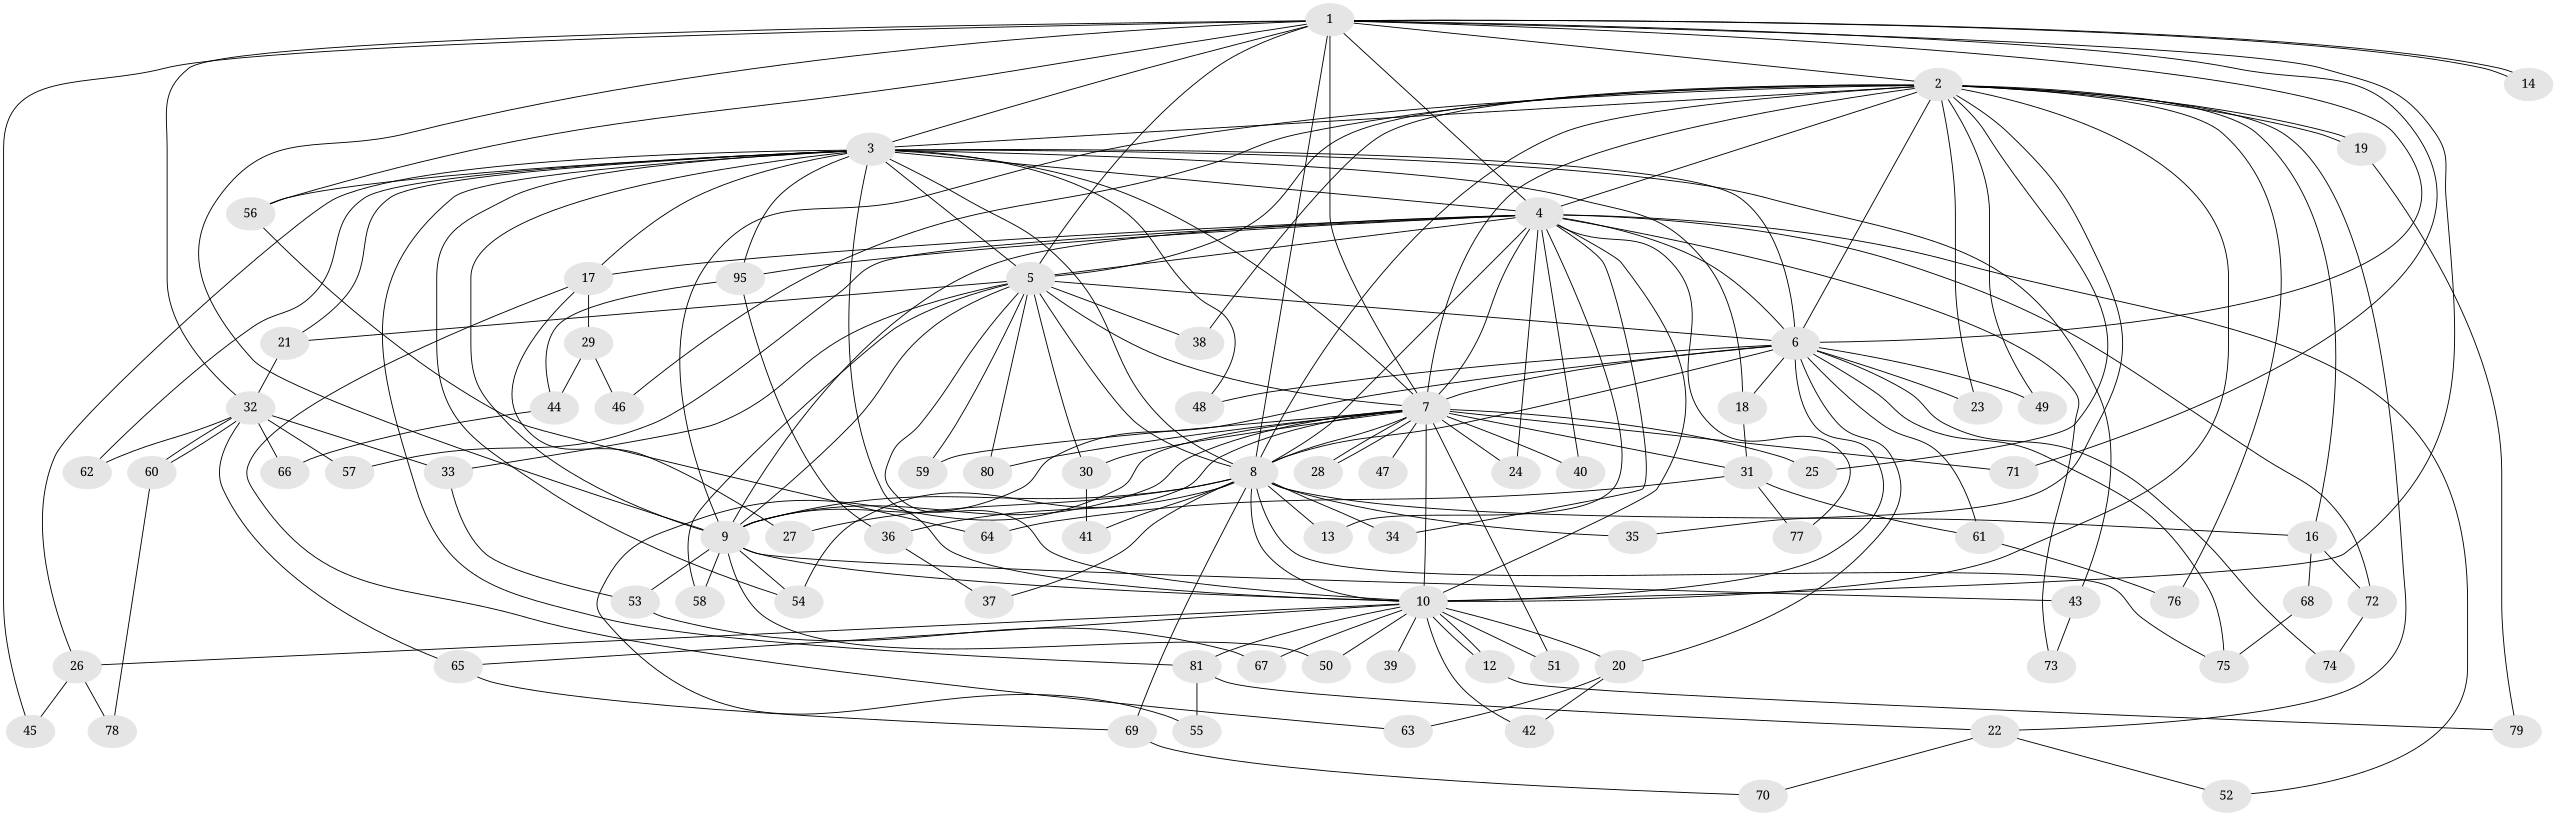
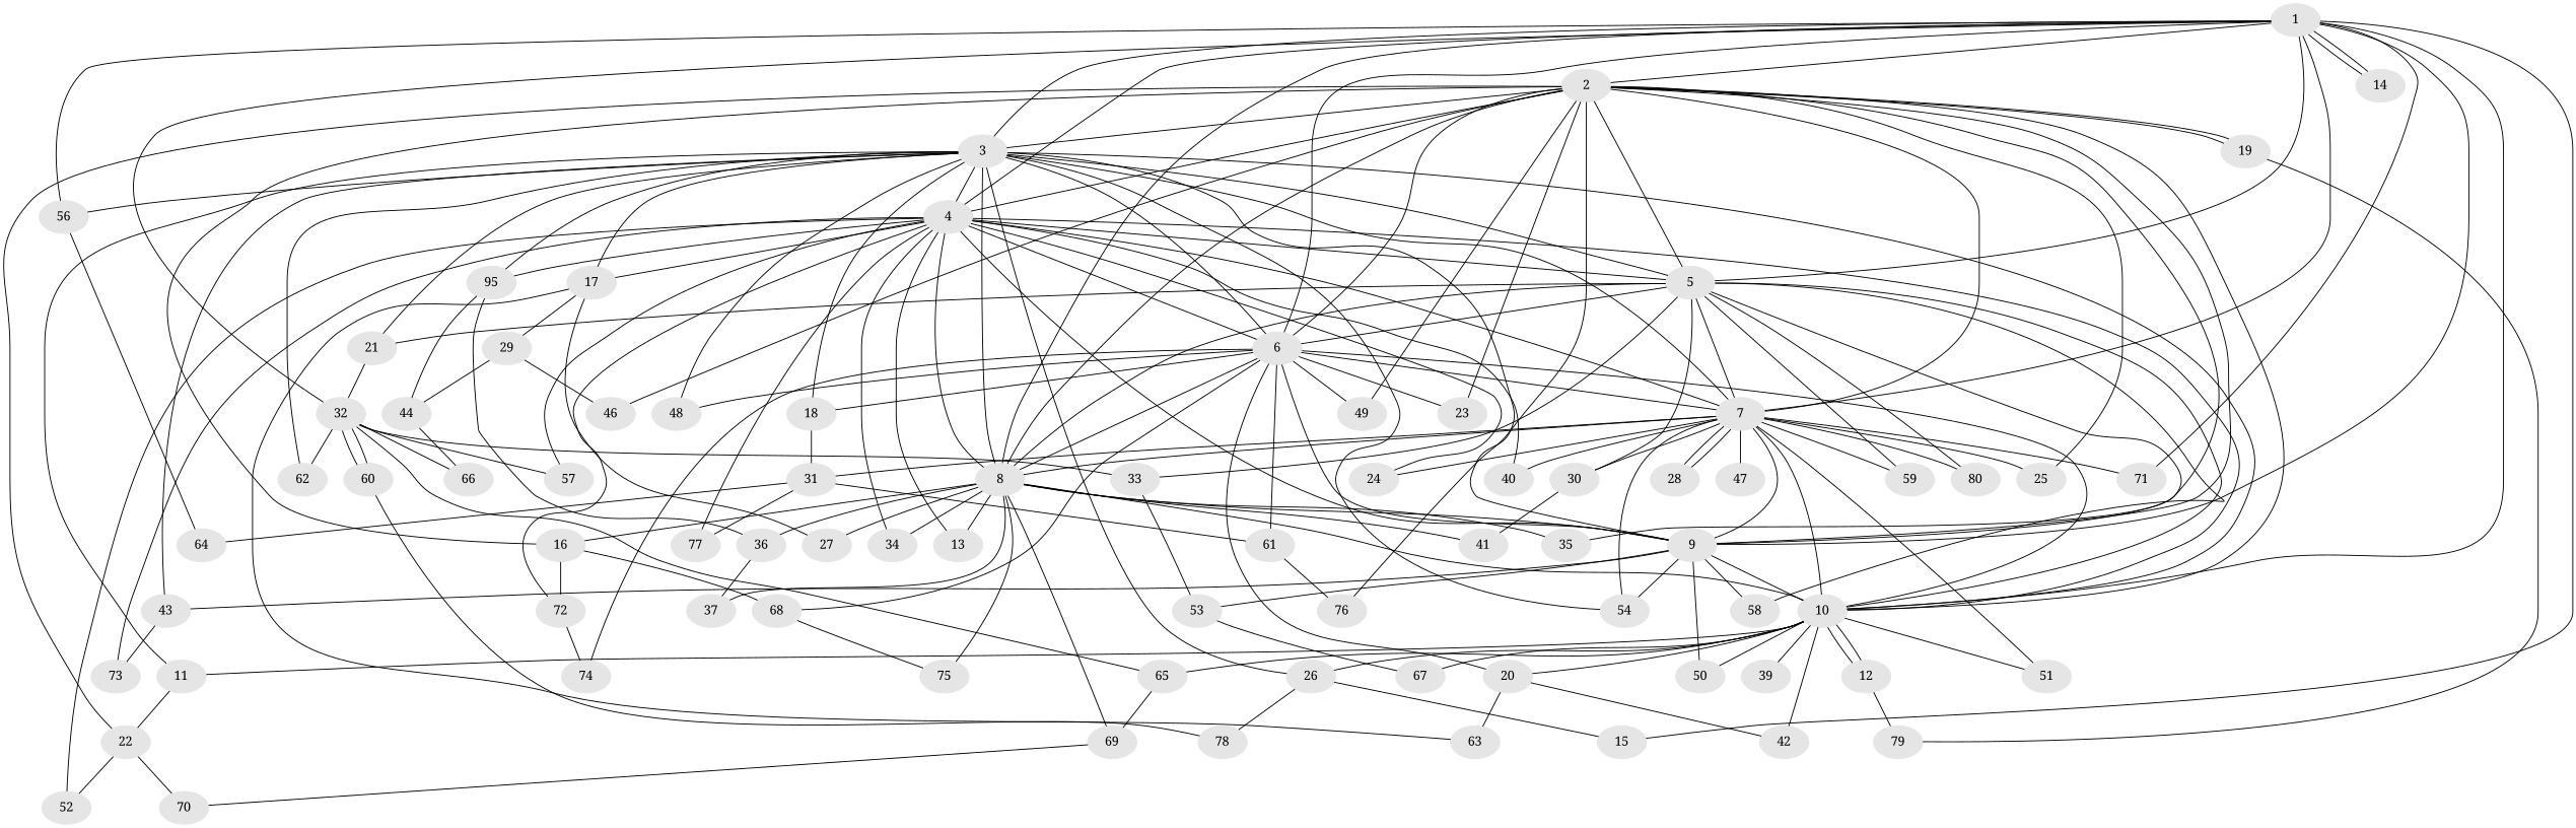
  graph {
    fontname="Noto Serif"
    node [color=gray90 fontname="Noto Serif" style=filled]
    edge [fontname="Noto Serif"]
    1
    2
    3
    4
    5
    6
    7
    8
    9
    10
    14
    32
-   45
+   45 [label=15]
    56
    71
    16
    19
    22
    23
    25
    35
-   38
    46
    49
    76
-   11 [label=81]
+   11
    n27 [label=95]
    17
    18
    21
    26
    43
    48
    54
    62
    13
    24
    34
    40
    52
    57
    72
    73
    77
    30
    33
    58
    59
    80
    20
    61
    68
    74
    28
    31
    47
    51
-   55
    27
    36
    37
    41
    69
    75
    50
    53
    39
    12
    42
    65
    67
    29
    44
    60
    66
    64
    79
    70
    63
    78
    1 -- 2
    1 -- 3
    1 -- 4
    1 -- 5
    1 -- 6
    1 -- 7
    1 -- 8
    1 -- 9
    1 -- 10
    1 -- 14
    1 -- 14
    1 -- 32
    1 -- 45
    1 -- 56
    1 -- 71
    2 -- 3
    2 -- 4
    2 -- 5
    2 -- 6
    2 -- 7
    2 -- 8
    2 -- 9
    2 -- 10
    2 -- 16
    2 -- 19
    2 -- 19
    2 -- 22
    2 -- 23
    2 -- 25
    2 -- 35
-   2 -- 38
    2 -- 46
    2 -- 49
    2 -- 76
    3 -- 4
    3 -- 5
    3 -- 6
    3 -- 7
    3 -- 8
    3 -- 9
    3 -- 10
    3 -- 56
    3 -- 11
    3 -- n27
    3 -- 17
    3 -- 18
    3 -- 21
    3 -- 26
    3 -- 43
    3 -- 48
    3 -- 54
    3 -- 62
    4 -- 5
    4 -- 6
    4 -- 7
    4 -- 8
    4 -- 9
    4 -- 10
    4 -- n27
    4 -- 17
    4 -- 13
    4 -- 24
    4 -- 34
    4 -- 40
    4 -- 52
    4 -- 57
    4 -- 72
    4 -- 73
    4 -- 77
    5 -- 6
    5 -- 7
    5 -- 8
    5 -- 9
    5 -- 10
-   5 -- 38
    5 -- 21
    5 -- 30
    5 -- 33
    5 -- 58
    5 -- 59
    5 -- 80
    6 -- 7
    6 -- 8
    6 -- 9
    6 -- 10
    6 -- 23
    6 -- 49
    6 -- 18
    6 -- 48
    6 -- 20
    6 -- 61
-   6 -- 75
+   6 -- 68
    6 -- 74
    7 -- 8
    7 -- 9
    7 -- 10
    7 -- 71
    7 -- 25
    7 -- 54
    7 -- 24
    7 -- 40
    7 -- 30
    7 -- 59
    7 -- 80
    7 -- 28
    7 -- 28
    7 -- 31
    7 -- 47
    7 -- 51
-   7 -- 55
    8 -- 9
    8 -- 10
    8 -- 16
    8 -- 35
    8 -- 13
    8 -- 34
    8 -- 27
    8 -- 36
    8 -- 37
    8 -- 41
    8 -- 69
    8 -- 75
    9 -- 10
    9 -- 43
    9 -- 54
    9 -- 58
    9 -- 50
    9 -- 53
    10 -- 11
    10 -- 26
    10 -- 20
    10 -- 51
    10 -- 50
    10 -- 39
    10 -- 12
    10 -- 12
    10 -- 42
    10 -- 65
    10 -- 67
    32 -- 62
    32 -- 57
    32 -- 33
    32 -- 65
    32 -- 60
    32 -- 60
    32 -- 66
    56 -- 64
    16 -- 72
    16 -- 68
    19 -- 79
    22 -- 52
    22 -- 70
    11 -- 22
-   11 -- 55
    n27 -- 36
    n27 -- 44
    17 -- 27
    17 -- 29
    17 -- 63
    18 -- 31
    21 -- 32
    26 -- 45
    26 -- 78
    43 -- 73
    72 -- 74
    30 -- 41
    33 -- 53
    20 -- 42
    20 -- 63
    61 -- 76
    68 -- 75
    31 -- 77
    31 -- 61
    31 -- 64
    36 -- 37
    69 -- 70
    53 -- 67
    12 -- 79
    65 -- 69
    29 -- 46
    29 -- 44
    44 -- 66
    60 -- 78
  }
